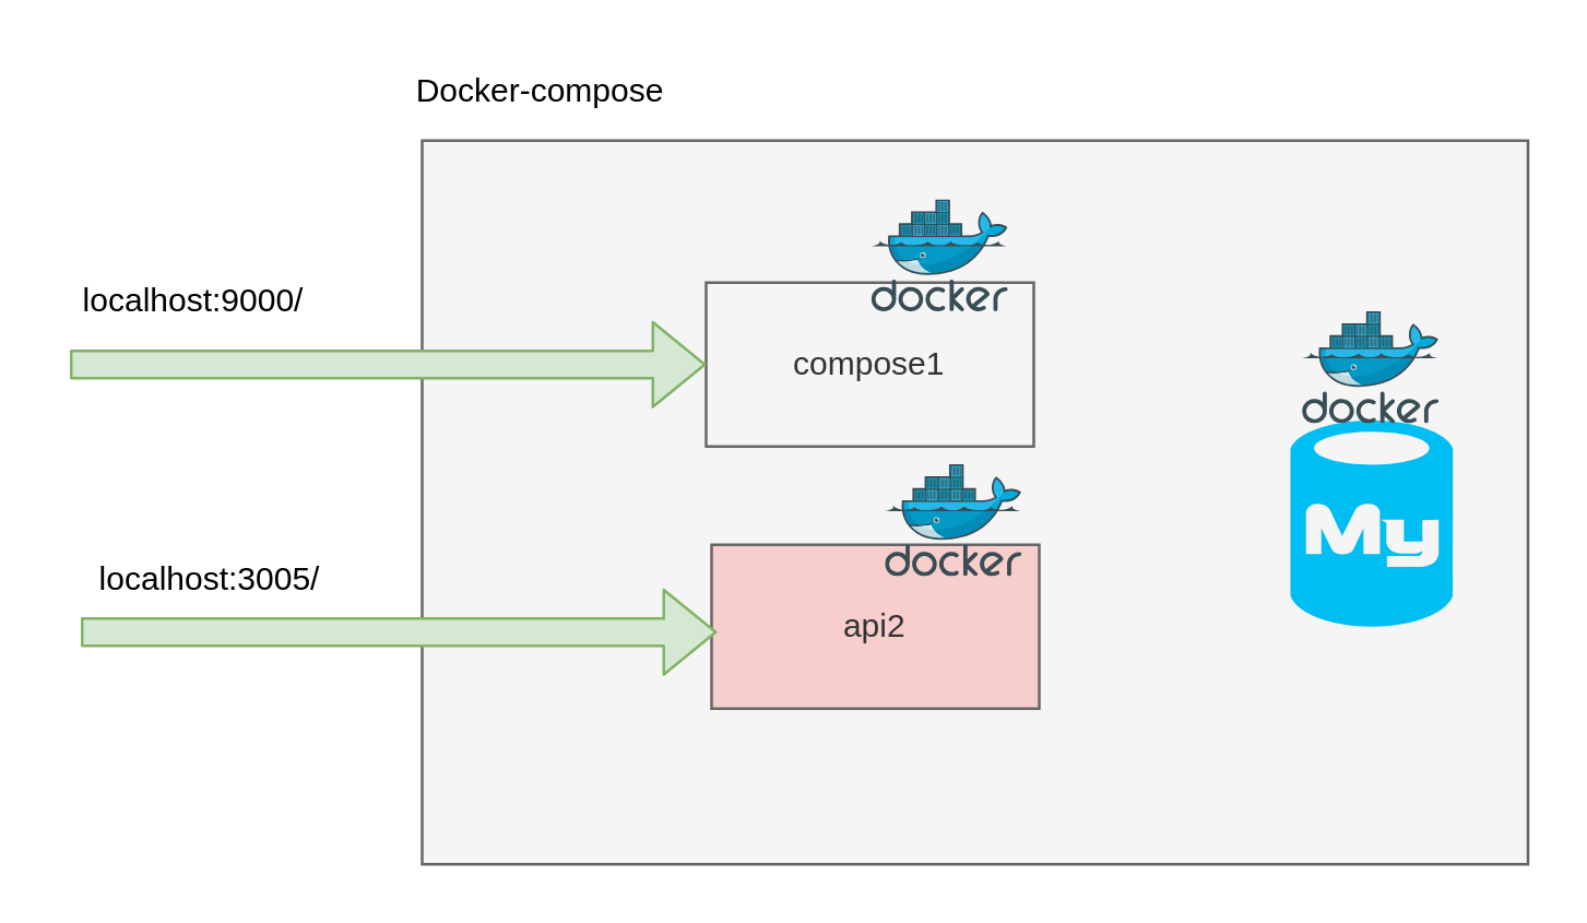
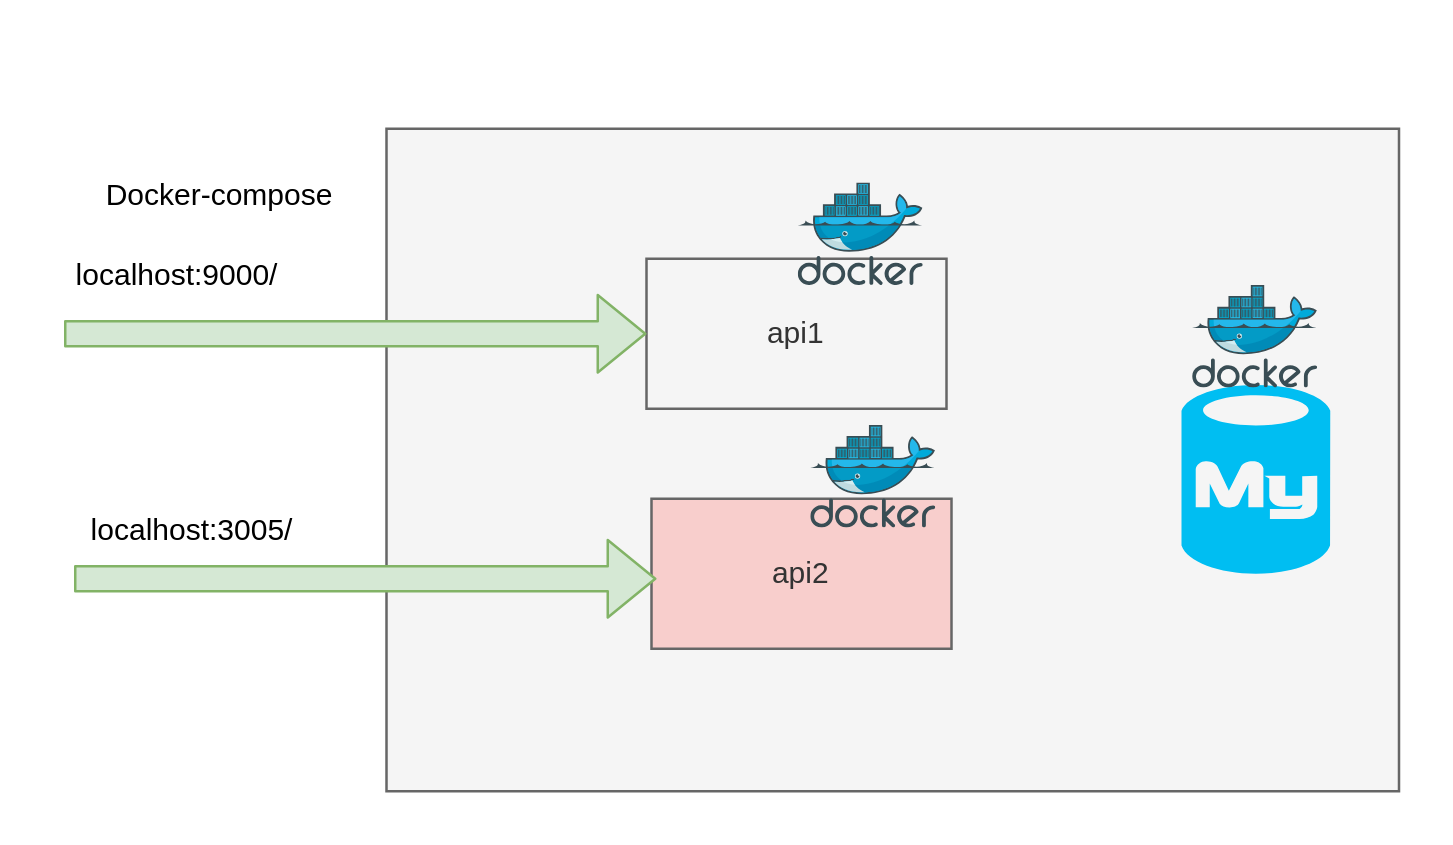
  <mxCell id="0" />
  <mxCell id="1" parent="0" />
  <mxCell id="2" value="" style="whiteSpace=wrap;html=1;fillColor=#f5f5f5;fontColor=#333333;strokeColor=#666666;" vertex="1" parent="1"><mxGeometry x="154" y="51" width="405" height="265" as="geometry" /></mxCell>
- <mxCell id="3" value="compose1" style="whiteSpace=wrap;html=1;fillColor=#f5f5f5;fontColor=#333333;strokeColor=#666666;" parent="1" vertex="1"><mxGeometry x="258" y="103" width="120" height="60" as="geometry" /></mxCell>
+ <mxCell id="3" value="api1" style="whiteSpace=wrap;html=1;fillColor=#f5f5f5;fontColor=#333333;strokeColor=#666666;" parent="1" vertex="1"><mxGeometry x="258" y="103" width="120" height="60" as="geometry" /></mxCell>
  <mxCell id="4" value="api2" style="whiteSpace=wrap;html=1;fillColor=#f8cecc;fontColor=#333333;strokeColor=#666666;" parent="1" vertex="1"><mxGeometry x="260" y="199" width="120" height="60" as="geometry" /></mxCell>
  <mxCell id="5" value="" style="aspect=fixed;html=1;points=[];align=center;image;fontSize=12;image=img/lib/mscae/Docker.svg;" parent="1" vertex="1"><mxGeometry x="319" y="73" width="50" height="41" as="geometry" /></mxCell>
  <mxCell id="6" value="" style="aspect=fixed;html=1;points=[];align=center;image;fontSize=12;image=img/lib/mscae/Docker.svg;" parent="1" vertex="1"><mxGeometry x="324" y="170" width="50" height="41" as="geometry" /></mxCell>
- <mxCell id="7" value="&lt;font color=&quot;#000000&quot;&gt;Docker-compose&lt;/font&gt;" style="text;html=1;align=center;verticalAlign=middle;resizable=0;points=[];autosize=1;" vertex="1" parent="1"><mxGeometry x="142" y="20" width="109" height="26" as="geometry" /></mxCell>
+ <mxCell id="7" value="&lt;font color=&quot;#000000&quot;&gt;Docker-compose&lt;/font&gt;" style="text;html=1;align=center;verticalAlign=middle;resizable=0;points=[];autosize=1;" vertex="1" parent="1"><mxGeometry x="32" y="65" width="109" height="26" as="geometry" /></mxCell>
  <mxCell id="8" value="" style="shape=flexArrow;endArrow=classic;html=1;entryX=0;entryY=0.5;entryDx=0;entryDy=0;fillColor=#d5e8d4;strokeColor=#82b366;" edge="1" parent="1" target="3"><mxGeometry width="50" height="50" relative="1" as="geometry"><mxPoint x="25" y="133" as="sourcePoint" /><mxPoint x="75" y="120" as="targetPoint" /></mxGeometry></mxCell>
  <mxCell id="9" value="" style="shape=flexArrow;endArrow=classic;html=1;entryX=0;entryY=0.5;entryDx=0;entryDy=0;fillColor=#d5e8d4;strokeColor=#82b366;" edge="1" parent="1"><mxGeometry width="50" height="50" relative="1" as="geometry"><mxPoint x="29" y="231" as="sourcePoint" /><mxPoint x="262" y="231" as="targetPoint" /></mxGeometry></mxCell>
  <mxCell id="10" value="&lt;font color=&quot;#000000&quot;&gt;localhost:9000/&lt;/font&gt;" style="text;html=1;align=center;verticalAlign=middle;resizable=0;points=[];autosize=1;strokeColor=none;fillColor=none;" vertex="1" parent="1"><mxGeometry x="20" y="97" width="99" height="26" as="geometry" /></mxCell>
  <mxCell id="11" value="&lt;font color=&quot;#000000&quot;&gt;localhost:3005/&lt;/font&gt;" style="text;html=1;align=center;verticalAlign=middle;resizable=0;points=[];autosize=1;strokeColor=none;fillColor=none;" vertex="1" parent="1"><mxGeometry x="26" y="199" width="99" height="26" as="geometry" /></mxCell>
  <mxCell id="12" value="" style="verticalLabelPosition=bottom;html=1;verticalAlign=top;align=center;strokeColor=none;fillColor=#00BEF2;shape=mxgraph.azure.mysql_database;fontColor=#000000;" vertex="1" parent="1"><mxGeometry x="472" y="153.5" width="59.5" height="75.5" as="geometry" /></mxCell>
  <mxCell id="13" value="" style="aspect=fixed;html=1;points=[];align=center;image;fontSize=12;image=img/lib/mscae/Docker.svg;" vertex="1" parent="1"><mxGeometry x="476.75" y="114" width="50" height="41" as="geometry" /></mxCell>
